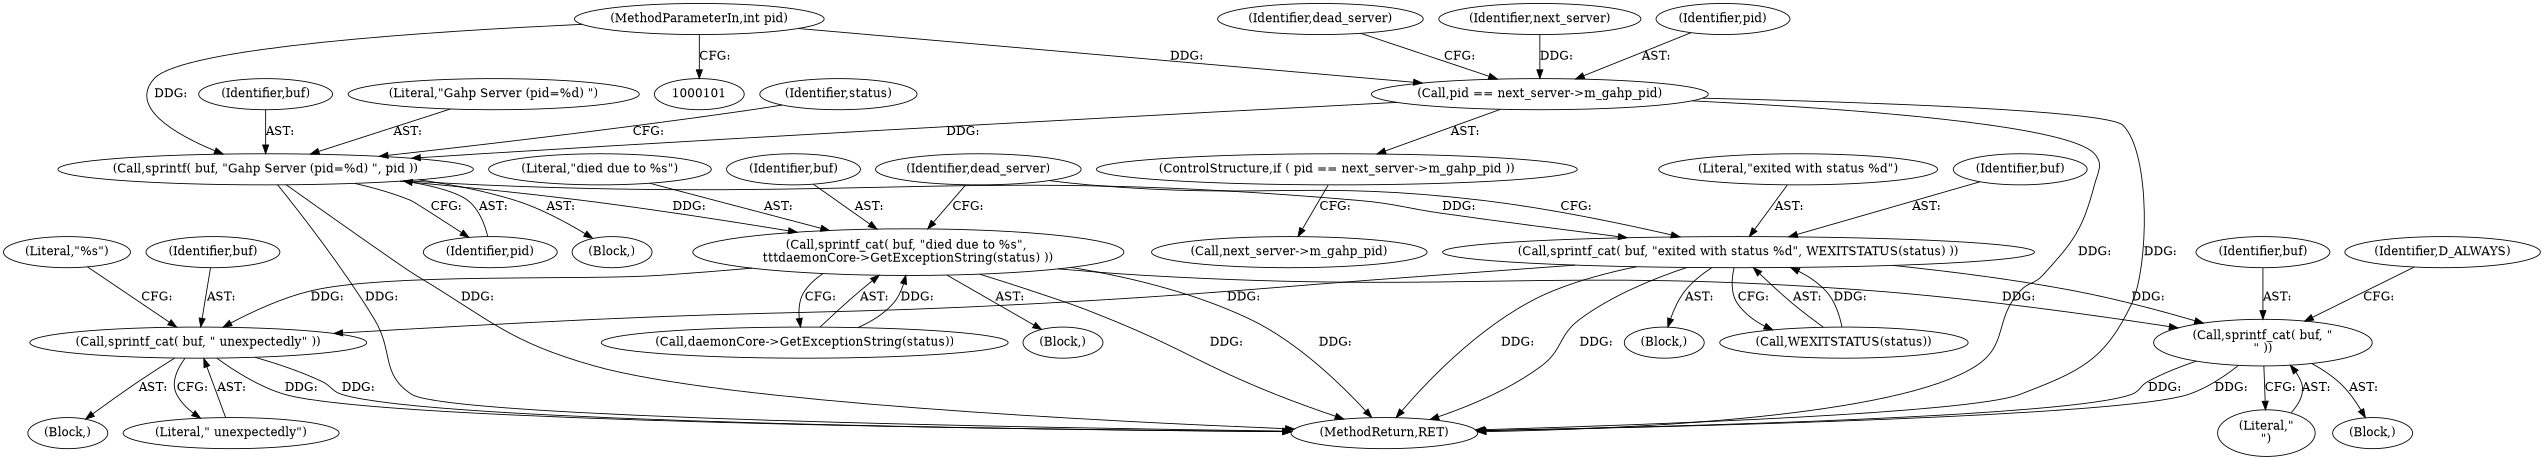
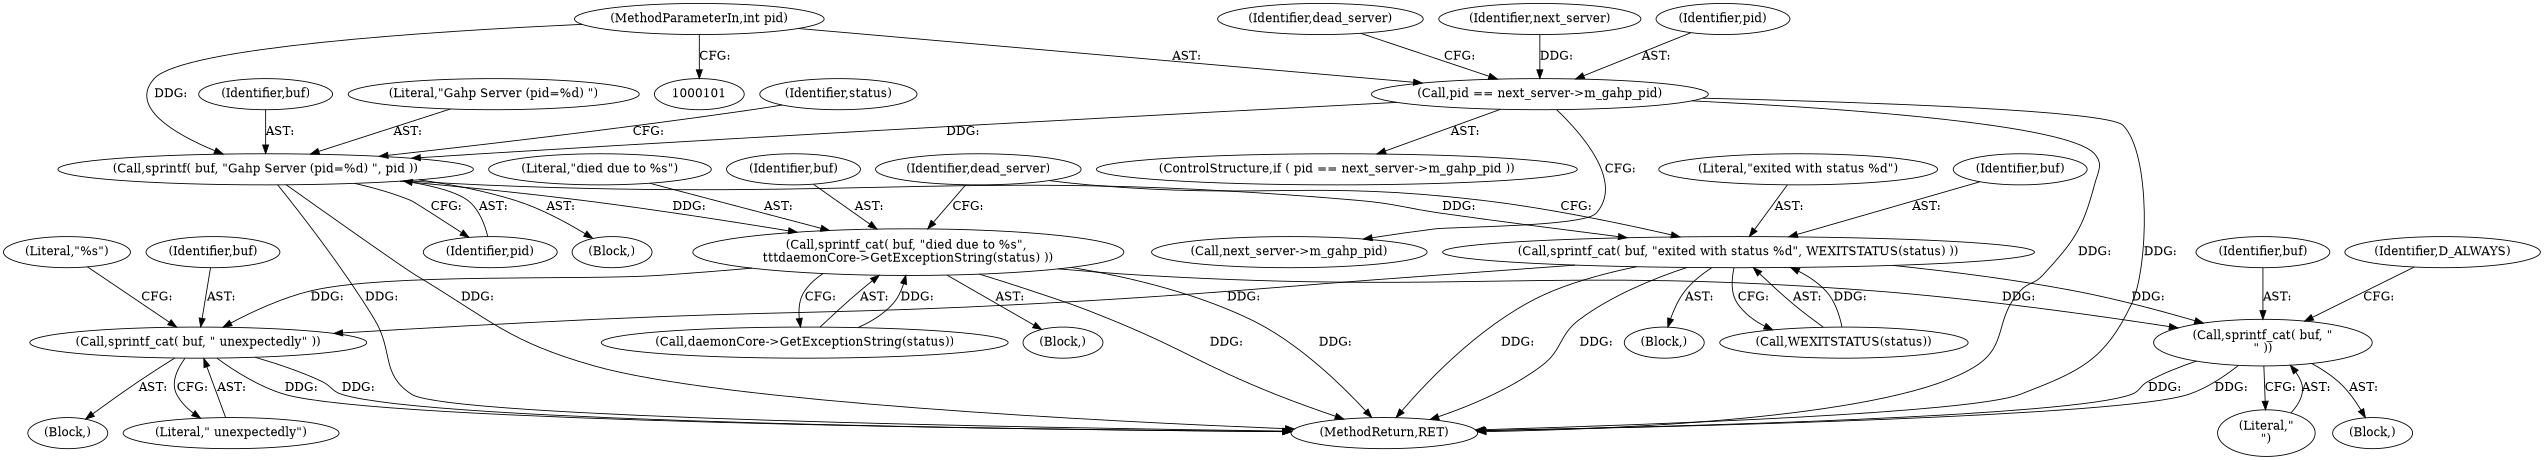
  digraph {
    n1 [label="(Call,pid == next_server->m_gahp_pid)"]
    n2 [label="(Call,sprintf( buf, \"Gahp Server (pid=%d) \", pid ))"]
    n3 [label="(Call,next_server->m_gahp_pid)"]
    n4 [label="(MethodReturn,RET)"]
    n5 [label="(ControlStructure,if ( pid == next_server->m_gahp_pid ))"]
    n6 [label="(Call,sprintf_cat( buf, \"died due to %s\", \n\t\t\tdaemonCore->GetExceptionString(status) ))"]
    n7 [label="(Call,sprintf_cat( buf, \"exited with status %d\", WEXITSTATUS(status) ))"]
    n8 [label="(Block,)"]
    n9 [label="(Identifier,pid)"]
    n10 [label="(MethodParameterIn,int pid)"]
    1000101
    n12 [label="(Call,sprintf_cat( buf, \" unexpectedly\" ))"]
    n13 [label="(Call,sprintf_cat( buf, \"\n\" ))"]
    n14 [label="(Block,)"]
    n15 [label="(Call,daemonCore->GetExceptionString(status))"]
    n16 [label="(Block,)"]
    n17 [label="(Call,WEXITSTATUS(status))"]
    n18 [label="(Block,)"]
    n19 [label="(Literal,\" unexpectedly\")"]
    n20 [label="(Block,)"]
    n21 [label="(Literal,\"\n\")"]
    n22 [label="(Identifier,pid)"]
    n23 [label="(Identifier,buf)"]
    n24 [label="(Identifier,buf)"]
    n25 [label="(Literal,\"%s\")"]
    n26 [label="(Literal,\"exited with status %d\")"]
    n27 [label="(Identifier,D_ALWAYS)"]
    n28 [label="(Literal,\"died due to %s\")"]
    n29 [label="(Identifier,buf)"]
    n30 [label="(Literal,\"Gahp Server (pid=%d) \")"]
    n31 [label="(Identifier,buf)"]
    n32 [label="(Identifier,status)"]
    n33 [label="(Identifier,buf)"]
    n34 [label="(Identifier,dead_server)"]
    n35 [label="(Identifier,dead_server)"]
    n36 [label="(Identifier,next_server)"]
    n1 -> n2 [label="DDG: "]
-   n5 -> n3 [label="CFG: "]
+   n1 -> n3 [label="CFG: "]
    n1 -> n4 [label="DDG: "]
    n1 -> n4 [label="DDG: "]
    n1 -> n5 [label="AST: "]
    n2 -> n4 [label="DDG: "]
    n2 -> n4 [label="DDG: "]
    n2 -> n6 [label="DDG: "]
    n2 -> n7 [label="DDG: "]
    n2 -> n8 [label="AST: "]
    n2 -> n9 [label="CFG: "]
    n6 -> n4 [label="DDG: "]
    n6 -> n4 [label="DDG: "]
    n6 -> n12 [label="DDG: "]
    n6 -> n13 [label="DDG: "]
    n6 -> n14 [label="AST: "]
    n6 -> n15 [label="CFG: "]
    n7 -> n4 [label="DDG: "]
    n7 -> n4 [label="DDG: "]
    n7 -> n12 [label="DDG: "]
    n7 -> n13 [label="DDG: "]
    n7 -> n16 [label="AST: "]
    n7 -> n17 [label="CFG: "]
    n9 -> n2 [label="AST: "]
-   n10 -> n1 [label="DDG: "]
+   n10 -> n1 [label="AST: "]
    n10 -> n2 [label="DDG: "]
    n10 -> 1000101 [label="CFG: "]
    n12 -> n4 [label="DDG: "]
    n12 -> n4 [label="DDG: "]
    n12 -> n18 [label="AST: "]
    n12 -> n19 [label="CFG: "]
    n13 -> n4 [label="DDG: "]
    n13 -> n4 [label="DDG: "]
    n13 -> n20 [label="AST: "]
    n13 -> n21 [label="CFG: "]
    n15 -> n6 [label="AST: "]
    n15 -> n6 [label="DDG: "]
    n17 -> n7 [label="AST: "]
    n17 -> n7 [label="DDG: "]
    n19 -> n12 [label="AST: "]
    n21 -> n13 [label="AST: "]
    n22 -> n1 [label="AST: "]
    n23 -> n6 [label="AST: "]
    n24 -> n13 [label="AST: "]
    n25 -> n12 [label="CFG: "]
    n26 -> n7 [label="AST: "]
    n27 -> n13 [label="CFG: "]
    n28 -> n6 [label="AST: "]
    n29 -> n2 [label="AST: "]
    n30 -> n2 [label="AST: "]
    n31 -> n12 [label="AST: "]
    n32 -> n2 [label="CFG: "]
    n33 -> n7 [label="AST: "]
    n34 -> n1 [label="CFG: "]
    n35 -> n6 [label="CFG: "]
    n35 -> n7 [label="CFG: "]
    n36 -> n1 [label="DDG: "]
  }
